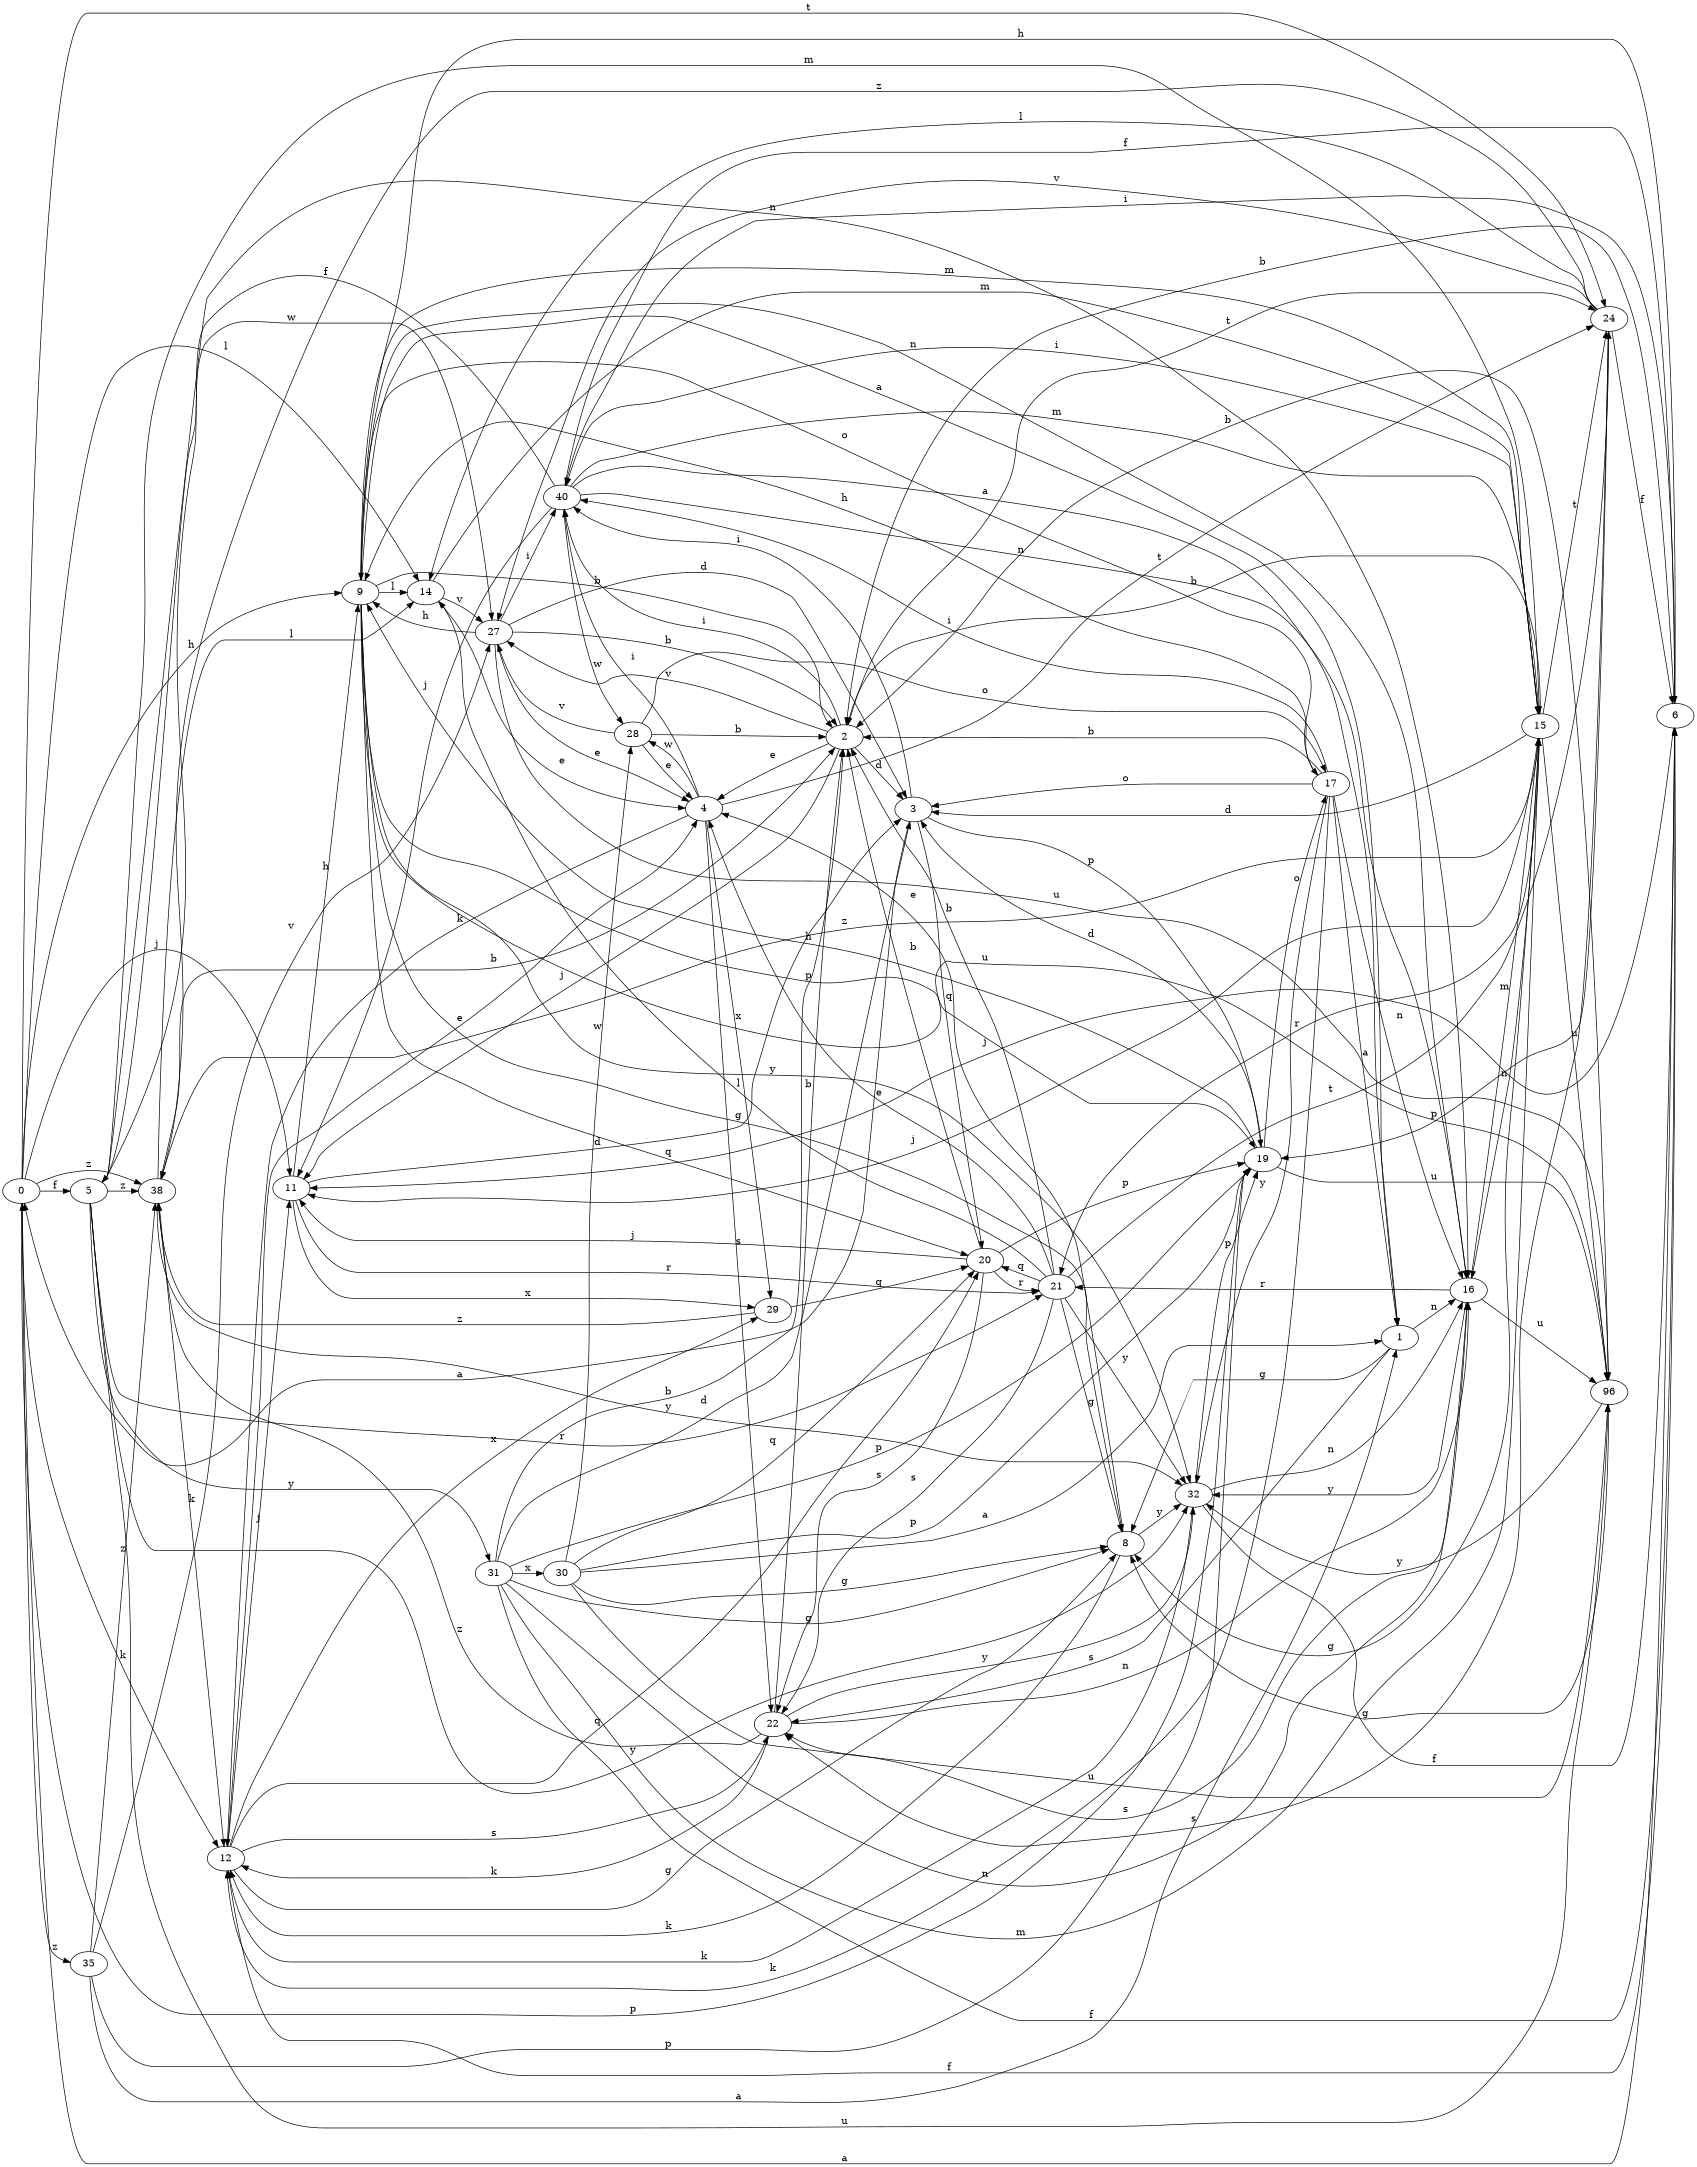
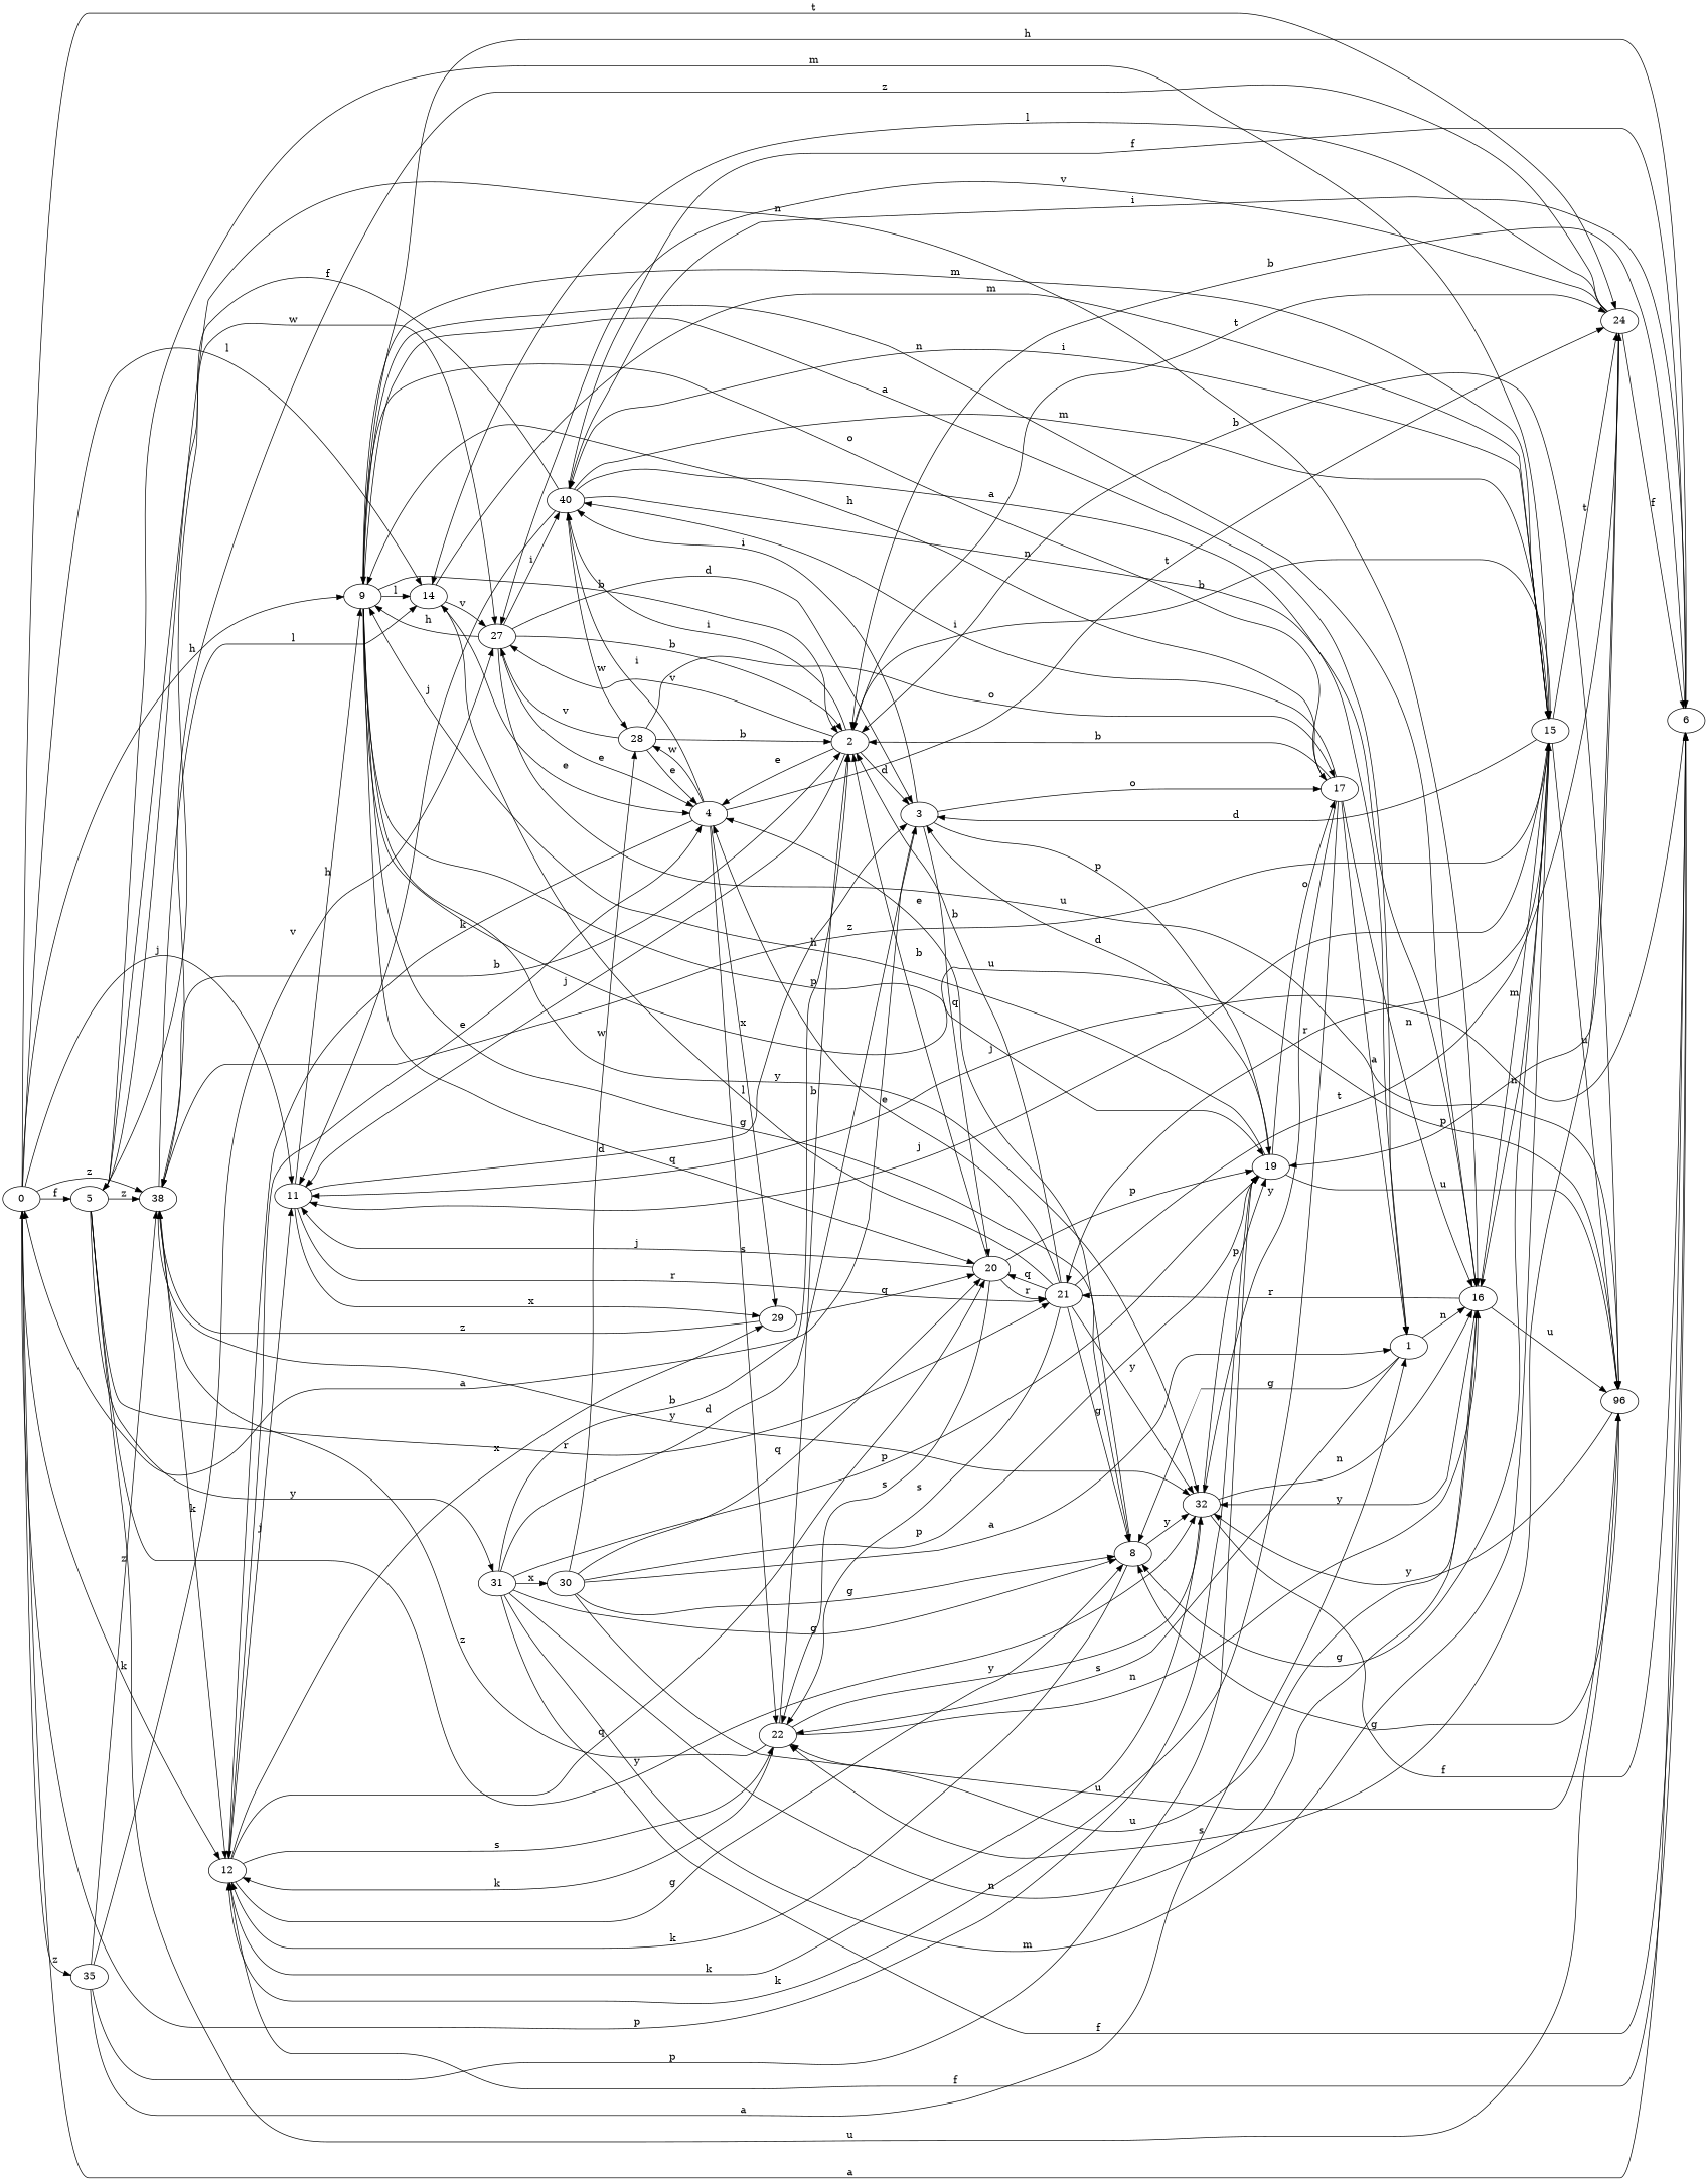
  strict digraph {
    rankdir=LR
    0
    5
    9
    11
    12
    14
    19
    24
    35
    38
    16
    27
    15
    21
    n15 [label=96]
    31
    32
    1
    8
    2
    17
    20
    3
    29
    22
    4
    6
    n28 [label=40]
    28
    30
    0 -> 5 [label=f]
    0 -> 9 [label=h]
    0 -> 11 [label=j]
    0 -> 12 [label=k]
    0 -> 14 [label=l]
    0 -> 19 [label=p]
    0 -> 24 [label=t]
    0 -> 35 [label=z]
    0 -> 38 [label=z]
    5 -> 38 [label=z]
    5 -> 16 [label=n]
    5 -> 27 [label=w]
    5 -> 15 [label=m]
    5 -> 21 [label=r]
    5 -> n15 [label=u]
    5 -> 31 [label=y]
    5 -> 32 [label=y]
    9 -> 14 [label=l]
    9 -> 19 [label=p]
    9 -> 16 [label=n]
    9 -> 15 [label=m]
    9 -> n15 [label=u]
    9 -> 32 [label=y]
    9 -> 1 [label=a]
    9 -> 8 [label=g]
    9 -> 2 [label=b]
    9 -> 17 [label=o]
    9 -> 20 [label=q]
    11 -> 9 [label=h]
    11 -> 21 [label=r]
    11 -> 3 [label=d]
    11 -> 29 [label=x]
    12 -> 11 [label=j]
    12 -> 8 [label=g]
    12 -> 20 [label=q]
    12 -> 29 [label=x]
    12 -> 22 [label=s]
    12 -> 4 [label=e]
    12 -> 6 [label=f]
    14 -> 27 [label=v]
    14 -> 15 [label=m]
    14 -> 4 [label=e]
    19 -> 9 [label=h]
    19 -> n15 [label=u]
    19 -> 17 [label=o]
    19 -> 3 [label=d]
    24 -> 14 [label=l]
    24 -> 19 [label=p]
    24 -> 38 [label=z]
    24 -> 27 [label=v]
    24 -> 22 [label=s]
    24 -> 6 [label=f]
    35 -> 19 [label=p]
    35 -> 38 [label=z]
    35 -> 27 [label=v]
    35 -> 1 [label=a]
    38 -> 12 [label=k]
    38 -> 14 [label=l]
    38 -> 32 [label=y]
    38 -> 2 [label=b]
    16 -> 15 [label=m]
    16 -> 21 [label=r]
    16 -> n15 [label=u]
    16 -> 32 [label=y]
-   16 -> 22 [label=s]
+   16 -> 22 [label=u]
    27 -> 9 [label=h]
    27 -> n15 [label=u]
    27 -> 2 [label=b]
    27 -> 3 [label=d]
    27 -> 4 [label=e]
    27 -> n28 [label=i]
    15 -> 11 [label=j]
    15 -> 24 [label=t]
    15 -> 38 [label=z]
    15 -> 16 [label=n]
    15 -> 21 [label=r]
    15 -> n15 [label=u]
    15 -> 8 [label=g]
    15 -> 2 [label=b]
    15 -> 3 [label=d]
    15 -> n28 [label=i]
    21 -> 14 [label=l]
    21 -> 24 [label=t]
    21 -> 32 [label=y]
    21 -> 8 [label=g]
    21 -> 2 [label=b]
    21 -> 20 [label=q]
    21 -> 22 [label=s]
    21 -> 4 [label=e]
    n15 -> 32 [label=y]
    n15 -> 8 [label=g]
    n15 -> 2 [label=b]
    31 -> 19 [label=p]
    31 -> 16 [label=n]
    31 -> 15 [label=m]
    31 -> 8 [label=g]
    31 -> 2 [label=b]
    31 -> 3 [label=d]
    31 -> 6 [label=f]
    31 -> 30 [label=x]
    32 -> 12 [label=k]
    32 -> 19 [label=p]
    32 -> 16 [label=n]
    32 -> 6 [label=f]
    1 -> 16 [label=n]
    1 -> 8 [label=g]
    1 -> 22 [label=s]
    8 -> 12 [label=k]
    8 -> 32 [label=y]
    8 -> 4 [label=e]
    2 -> 11 [label=j]
    2 -> 24 [label=t]
    2 -> 27 [label=v]
    2 -> 3 [label=d]
    2 -> 4 [label=e]
    2 -> n28 [label=i]
    17 -> 9 [label=h]
    17 -> 12 [label=k]
    17 -> 16 [label=n]
    17 -> 32 [label=y]
    17 -> 1 [label=a]
    17 -> 2 [label=b]
    17 -> n28 [label=i]
    20 -> 11 [label=j]
    20 -> 19 [label=p]
    20 -> 21 [label=r]
    20 -> 2 [label=b]
    20 -> 22 [label=s]
    3 -> 0 [label=a]
    3 -> 19 [label=p]
-   17 -> 3 [label=o]
+   3 -> 17 [label=o]
    3 -> 20 [label=q]
    3 -> n28 [label=i]
    29 -> 38 [label=z]
    29 -> 20 [label=q]
    22 -> 12 [label=k]
    22 -> 38 [label=z]
    22 -> 16 [label=n]
    22 -> 32 [label=y]
    22 -> 2 [label=b]
    4 -> 12 [label=k]
    4 -> 24 [label=t]
    4 -> 29 [label=x]
    4 -> 22 [label=s]
    4 -> n28 [label=i]
    4 -> 28 [label=w]
    6 -> 0 [label=a]
    6 -> 9 [label=h]
    6 -> 11 [label=j]
    6 -> 2 [label=b]
    6 -> n28 [label=i]
    n28 -> 5 [label=f]
    n28 -> 11 [label=j]
    n28 -> 16 [label=n]
    n28 -> 15 [label=m]
    n28 -> 1 [label=a]
    n28 -> 6 [label=f]
    n28 -> 28 [label=w]
    28 -> 27 [label=v]
    28 -> 2 [label=b]
    28 -> 17 [label=o]
    28 -> 4 [label=e]
    30 -> 19 [label=p]
    30 -> n15 [label=u]
    30 -> 1 [label=a]
    30 -> 8 [label=g]
    30 -> 20 [label=q]
    30 -> 28 [label=w]
  }
